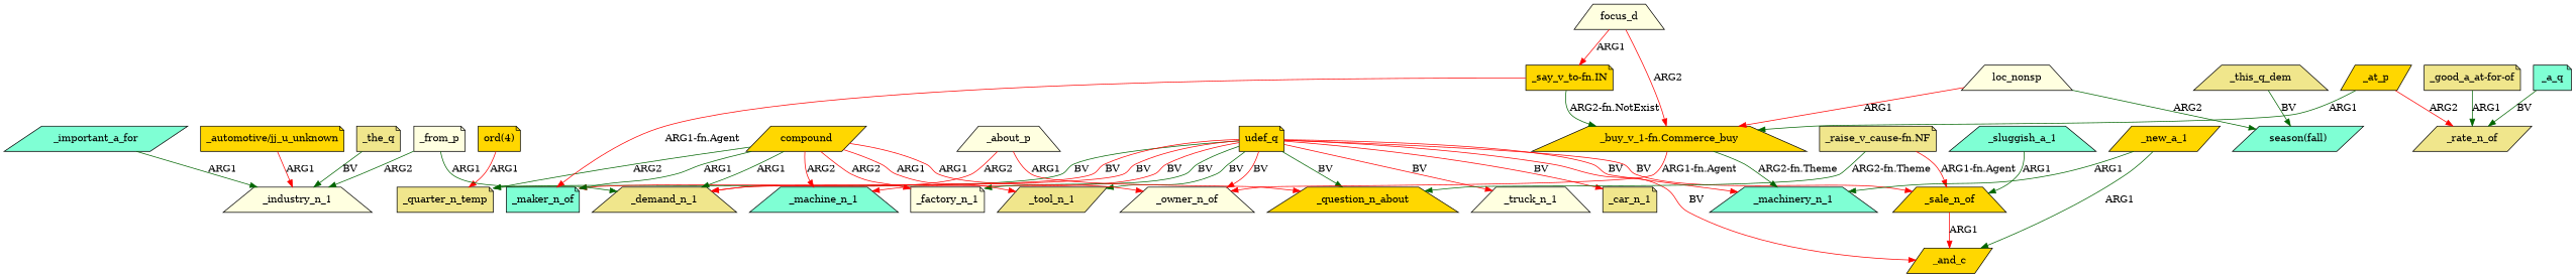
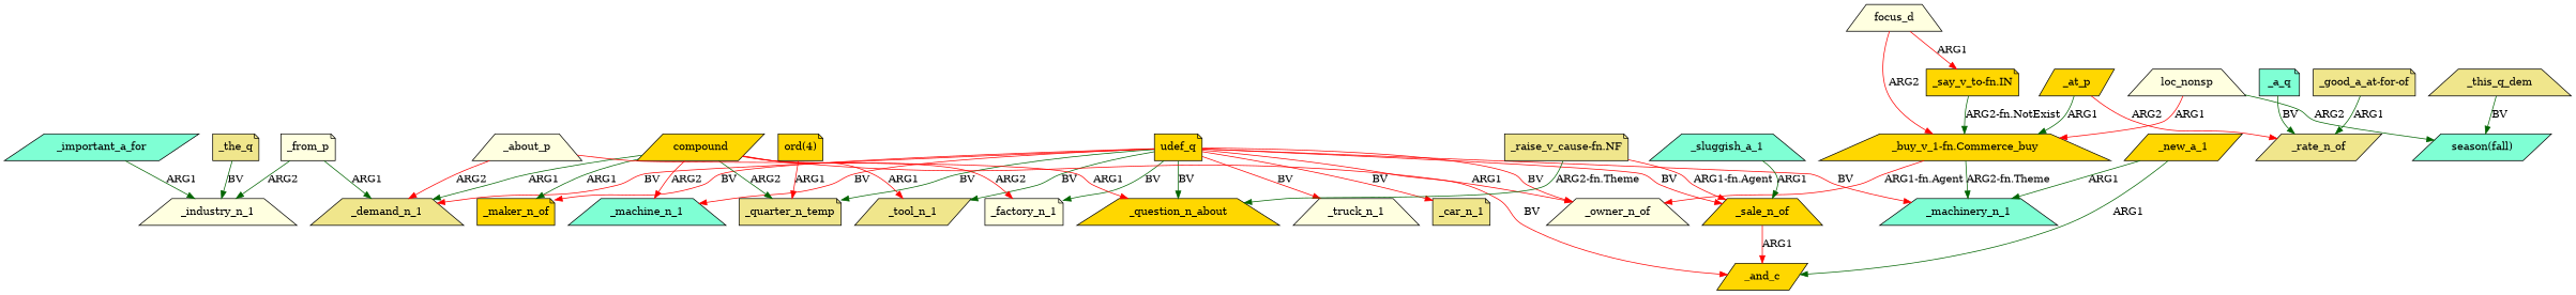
  digraph {
    node [fillcolor=gold shape=trapezium style=filled]
    edge [color=red]
-   "_automotive/jj_u_unknown" [shape=note]
    _industry_n_1 [fillcolor=lightyellow]
    udef_q [shape=note]
    _machine_n_1 [fillcolor=aquamarine]
    _machinery_n_1 [fillcolor=aquamarine]
    _quarter_n_temp [fillcolor=khaki shape=note]
    _question_n_about
    _sale_n_of
    _demand_n_1 [fillcolor=khaki]
-   _maker_n_of [fillcolor=aquamarine shape=note]
+   _maker_n_of [shape=note]
    _tool_n_1 [fillcolor=khaki shape=parallelogram]
    _and_c [shape=parallelogram]
    _factory_n_1 [fillcolor=lightyellow shape=note]
    _truck_n_1 [fillcolor=lightyellow]
    _owner_n_of [fillcolor=lightyellow]
    _car_n_1 [fillcolor=khaki shape=note]
    compound [shape=parallelogram]
    "_raise_v_cause-fn.NF" [fillcolor=khaki shape=note]
    _at_p [shape=parallelogram]
    _rate_n_of [fillcolor=khaki shape=parallelogram]
    "_buy_v_1-fn.Commerce_buy"
    _new_a_1 [shape=parallelogram]
    "ord(4)" [shape=note]
    _sluggish_a_1 [fillcolor=aquamarine]
    _from_p [fillcolor=lightyellow shape=note]
    _about_p [fillcolor=lightyellow]
    "_say_v_to-fn.IN" [shape=note]
    _a_q [fillcolor=aquamarine shape=note]
    focus_d [fillcolor=lightyellow]
    _the_q [fillcolor=khaki shape=note]
    "_good_a_at-for-of" [fillcolor=khaki shape=note]
    loc_nonsp [fillcolor=lightyellow]
    "season(fall)" [fillcolor=aquamarine shape=parallelogram]
    _this_q_dem [fillcolor=khaki]
    _important_a_for [fillcolor=aquamarine shape=parallelogram]
-   "_automotive/jj_u_unknown" -> _industry_n_1 [label=ARG1]
    udef_q -> _machine_n_1 [label=BV]
    udef_q -> _machinery_n_1 [label=BV]
    udef_q -> _quarter_n_temp [color=darkgreen label=BV]
    udef_q -> _question_n_about [color=darkgreen label=BV]
    udef_q -> _sale_n_of [label=BV]
    udef_q -> _demand_n_1 [label=BV]
    udef_q -> _maker_n_of [label=BV]
    udef_q -> _tool_n_1 [color=darkgreen label=BV]
    udef_q -> _and_c [label=BV]
    udef_q -> _factory_n_1 [color=darkgreen label=BV]
    udef_q -> _truck_n_1 [label=BV]
    udef_q -> _owner_n_of [label=BV]
    udef_q -> _car_n_1 [label=BV]
    _sale_n_of -> _and_c [label=ARG1]
    compound -> _machine_n_1 [label=ARG2]
    compound -> _quarter_n_temp [color=darkgreen label=ARG2]
    compound -> _demand_n_1 [color=darkgreen label=ARG1]
    compound -> _maker_n_of [color=darkgreen label=ARG1]
    compound -> _tool_n_1 [label=ARG1]
    compound -> _factory_n_1 [label=ARG2]
    compound -> _owner_n_of [label=ARG1]
    "_raise_v_cause-fn.NF" -> _question_n_about [color=darkgreen label="ARG2-fn.Theme"]
    "_raise_v_cause-fn.NF" -> _sale_n_of [label="ARG1-fn.Agent"]
    _at_p -> _rate_n_of [label=ARG2]
    _at_p -> "_buy_v_1-fn.Commerce_buy" [color=darkgreen label=ARG1]
    "_buy_v_1-fn.Commerce_buy" -> _machinery_n_1 [color=darkgreen label="ARG2-fn.Theme"]
    "_buy_v_1-fn.Commerce_buy" -> _owner_n_of [label="ARG1-fn.Agent"]
    _new_a_1 -> _machinery_n_1 [color=darkgreen label=ARG1]
    _new_a_1 -> _and_c [color=darkgreen label=ARG1]
    "ord(4)" -> _quarter_n_temp [label=ARG1]
    _sluggish_a_1 -> _sale_n_of [color=darkgreen label=ARG1]
    _from_p -> _industry_n_1 [color=darkgreen label=ARG2]
    _from_p -> _demand_n_1 [color=darkgreen label=ARG1]
    _about_p -> _question_n_about [label=ARG1]
    _about_p -> _demand_n_1 [label=ARG2]
-   "_say_v_to-fn.IN" -> _maker_n_of [label="ARG1-fn.Agent"]
    "_say_v_to-fn.IN" -> "_buy_v_1-fn.Commerce_buy" [color=darkgreen label="ARG2-fn.NotExist"]
    _a_q -> _rate_n_of [color=darkgreen label=BV]
    focus_d -> "_buy_v_1-fn.Commerce_buy" [label=ARG2]
    focus_d -> "_say_v_to-fn.IN" [label=ARG1]
    _the_q -> _industry_n_1 [color=darkgreen label=BV]
    "_good_a_at-for-of" -> _rate_n_of [color=darkgreen label=ARG1]
    loc_nonsp -> "_buy_v_1-fn.Commerce_buy" [label=ARG1]
    loc_nonsp -> "season(fall)" [color=darkgreen label=ARG2]
    _this_q_dem -> "season(fall)" [color=darkgreen label=BV]
    _important_a_for -> _industry_n_1 [color=darkgreen label=ARG1]
  }
